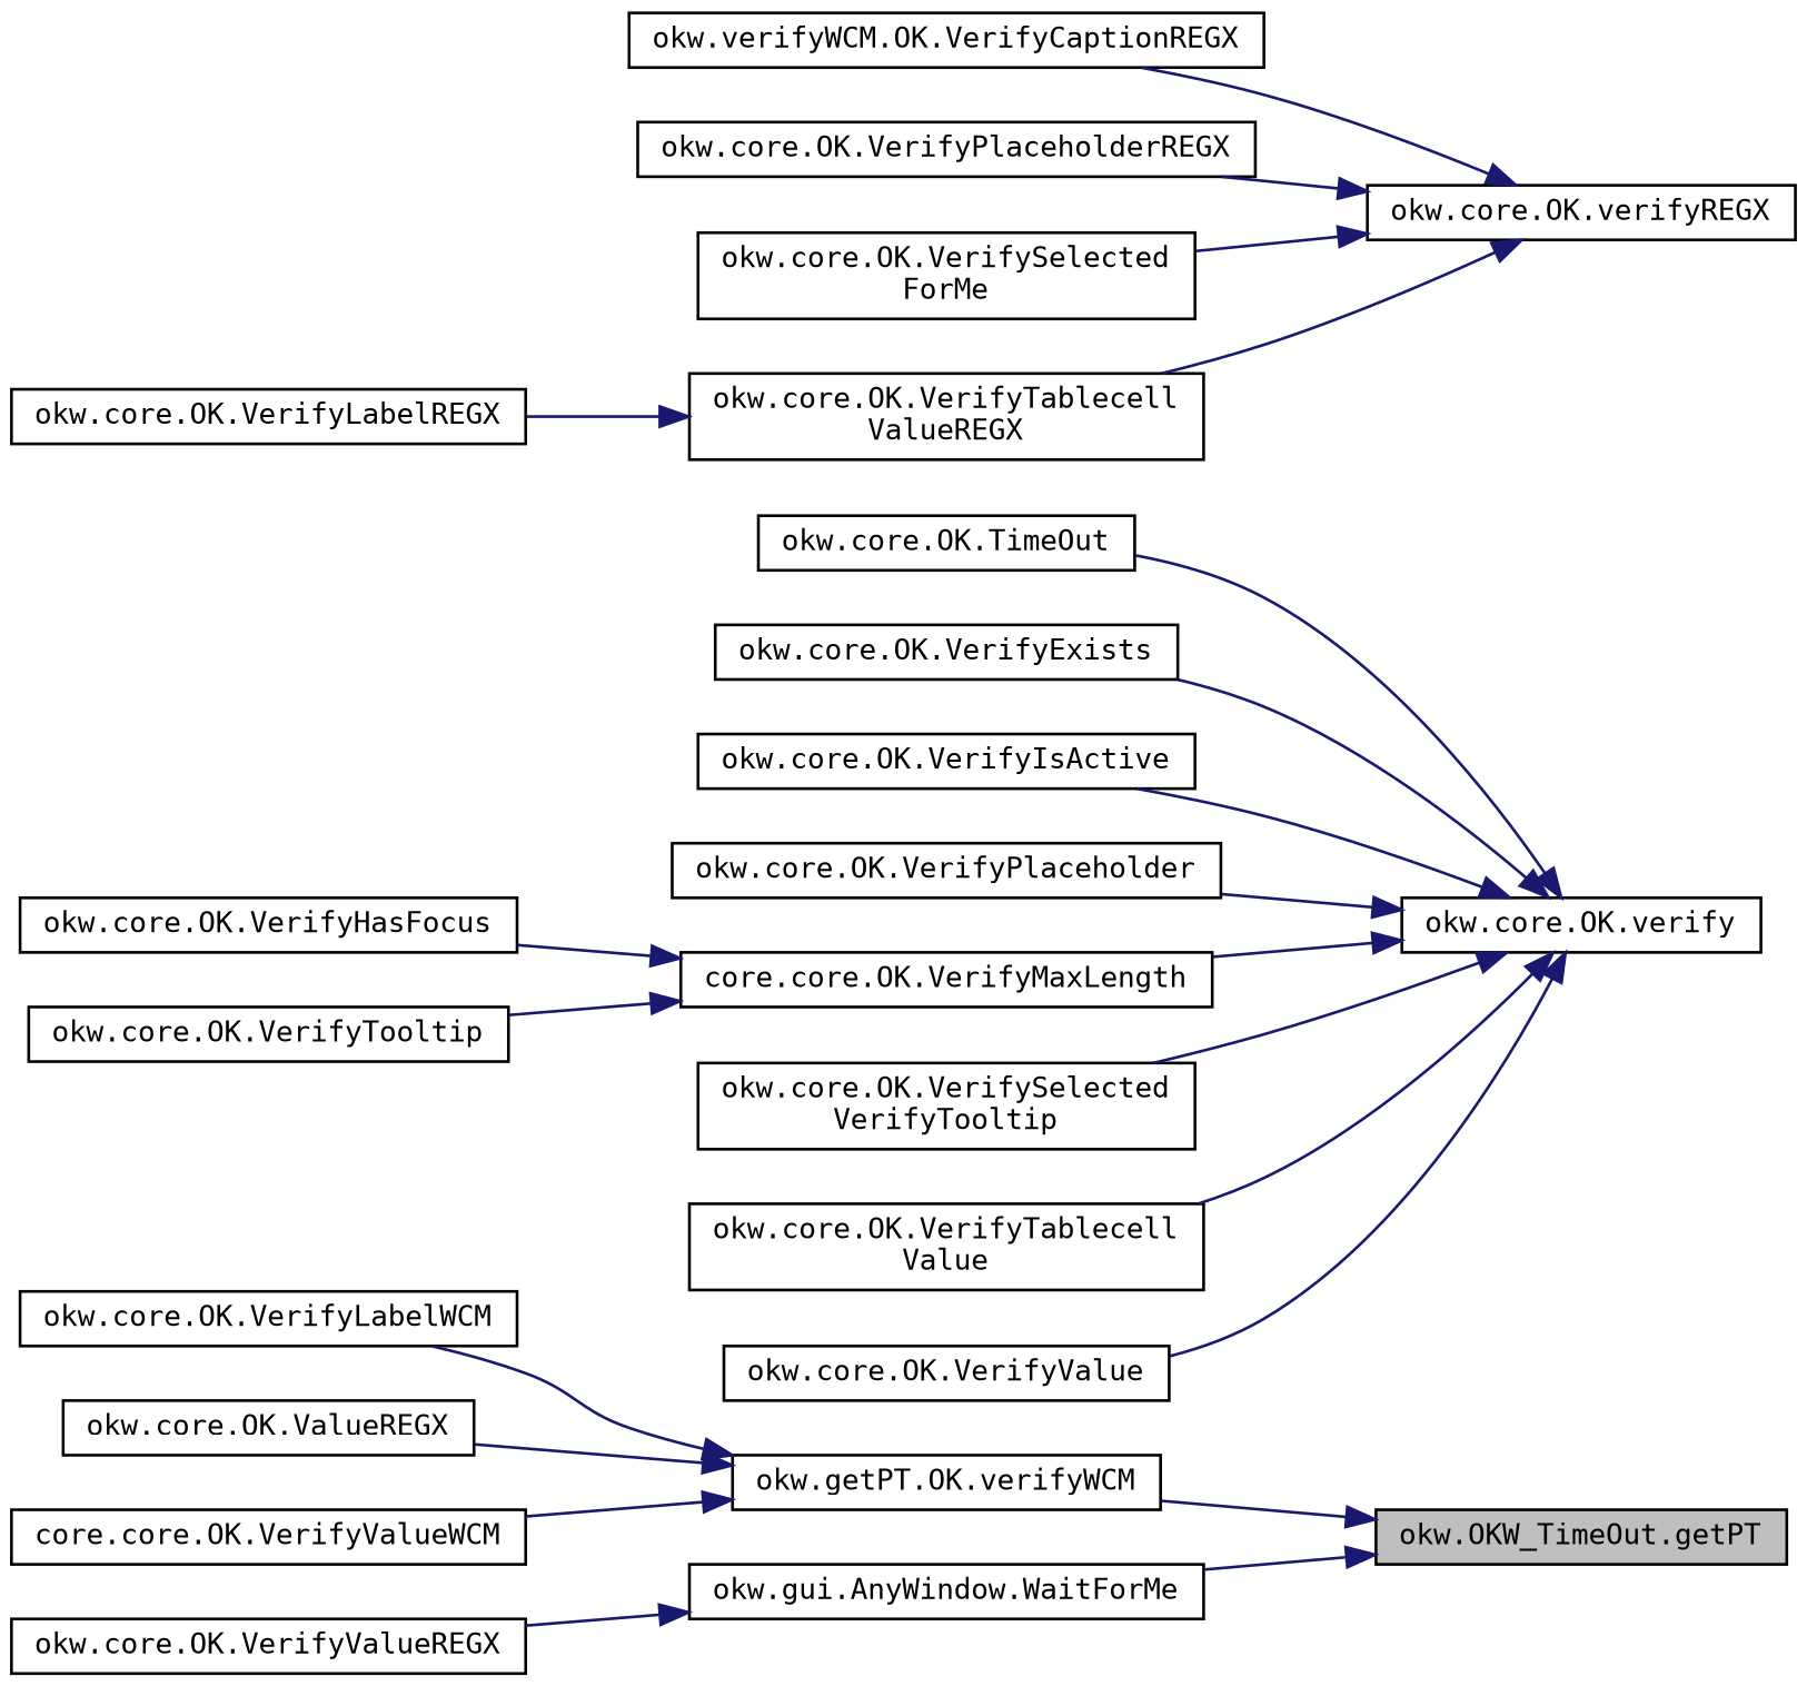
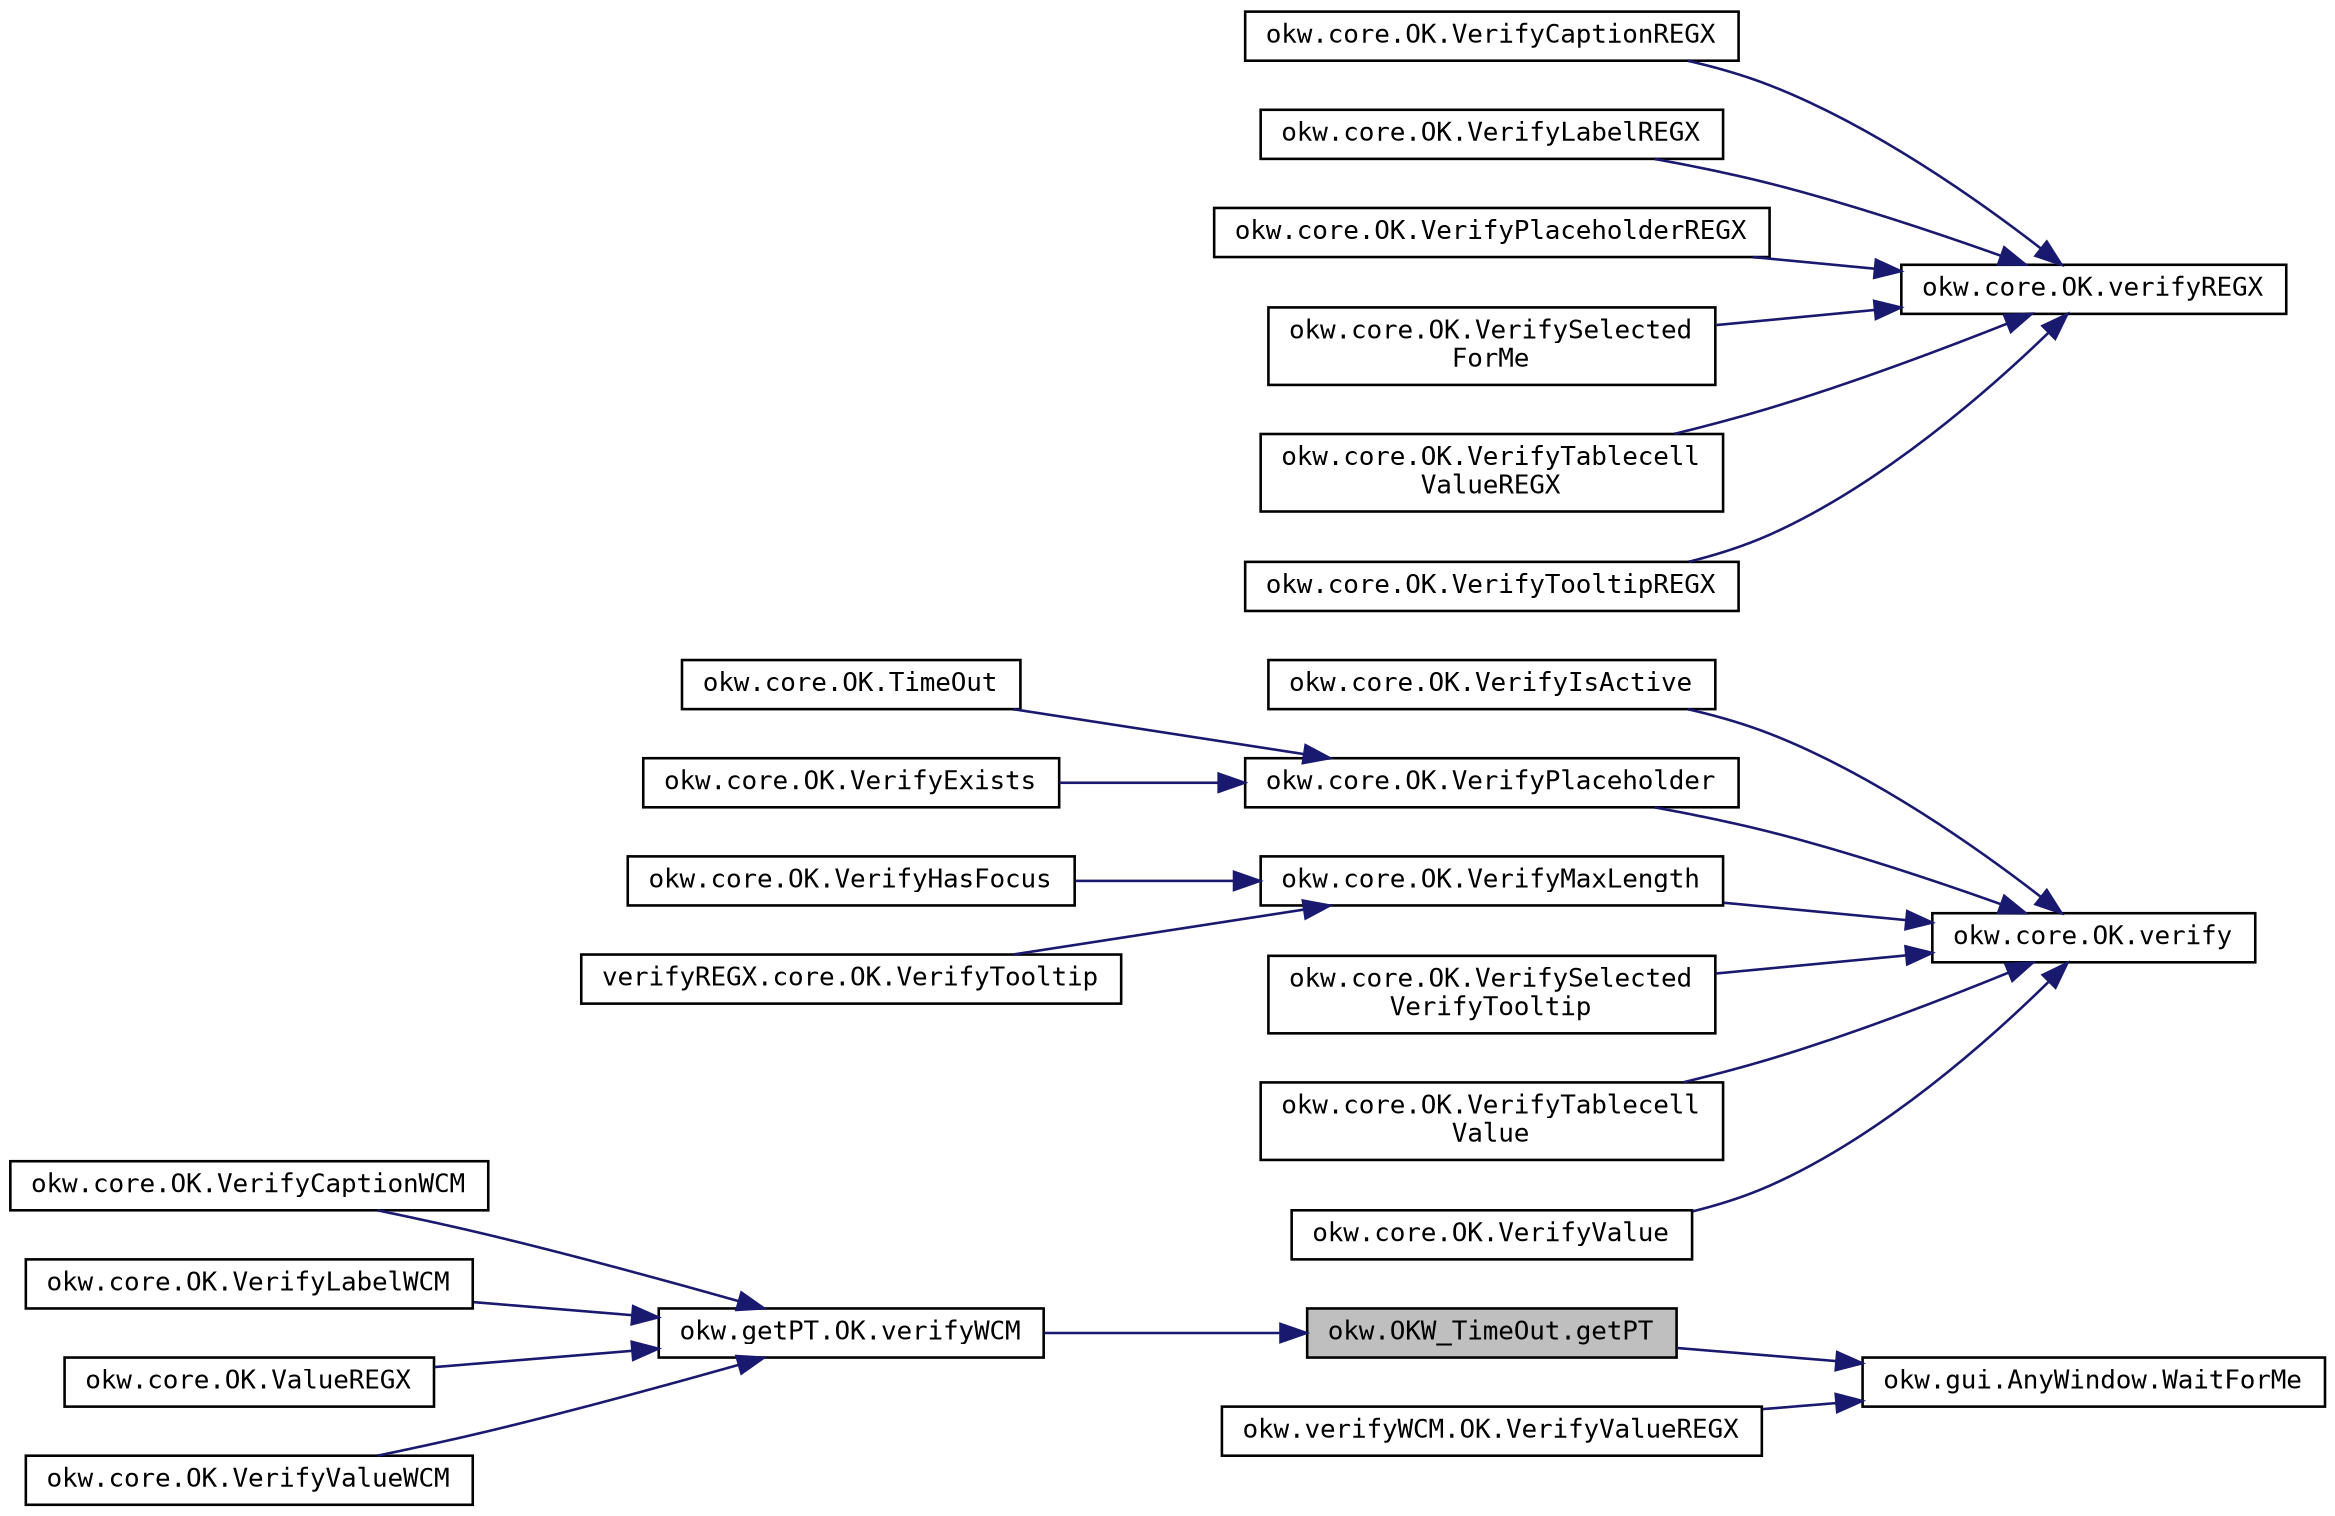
  digraph {
    fontname="DejaVu Sans Mono"
    rankdir=RL
    node [color=black fillcolor=white fontname="DejaVu Sans Mono" fontsize=10 shape=record style=filled]
    edge [color=midnightblue dir=back fontname="DejaVu Sans Mono" fontsize=10 labelfontname=Helvetica labelfontsize=10 style=solid]
    n1 [fillcolor=grey75 fontcolor=black height=0.2 label="okw.OKW_TimeOut.getPT" width=0.4]
    n2 [height=0.2 label="okw.getPT.OK.verifyWCM" width=0.4]
    n3 [height=0.2 label="okw.gui.AnyWindow.WaitForMe" width=0.4]
    n4 [height=0.2 label="okw.core.OK.verify" width=0.4]
    n5 [height=0.2 label="okw.core.OK.TimeOut" width=0.4]
    n6 [height=0.2 label="okw.core.OK.VerifyExists" width=0.4]
    n7 [height=0.2 label="okw.core.OK.VerifyIsActive" width=0.4]
    n8 [height=0.2 label="okw.core.OK.VerifyPlaceholder" width=0.4]
-   n9 [height=0.2 label="core.core.OK.VerifyMaxLength" width=0.4]
+   n9 [height=0.2 label="okw.core.OK.VerifyMaxLength" width=0.4]
    n10 [height=0.2 label="okw.core.OK.VerifySelected\lVerifyTooltip" width=0.4]
    n11 [height=0.2 label="okw.core.OK.VerifyTablecell\lValue" width=0.4]
    n12 [height=0.2 label="okw.core.OK.VerifyValue" width=0.4]
+   n13 [height=0.2 label="okw.core.OK.VerifyCaptionWCM" width=0.4]
    n14 [height=0.2 label="okw.core.OK.VerifyLabelWCM" width=0.4]
    n15 [height=0.2 label="okw.core.OK.ValueREGX" width=0.4]
-   n16 [height=0.2 label="core.core.OK.VerifyValueWCM" width=0.4]
+   n16 [height=0.2 label="okw.core.OK.VerifyValueWCM" width=0.4]
    n17 [height=0.2 label="okw.core.OK.verifyREGX" width=0.4]
-   n18 [height=0.2 label="okw.verifyWCM.OK.VerifyCaptionREGX" width=0.4]
+   n18 [height=0.2 label="okw.core.OK.VerifyCaptionREGX" width=0.4]
    n19 [height=0.2 label="okw.core.OK.VerifyLabelREGX" width=0.4]
    n20 [height=0.2 label="okw.core.OK.VerifyPlaceholderREGX" width=0.4]
    n21 [height=0.2 label="okw.core.OK.VerifySelected\lForMe" width=0.4]
    n22 [height=0.2 label="okw.core.OK.VerifyTablecell\lValueREGX" width=0.4]
-   n24 [height=0.2 label="okw.core.OK.VerifyValueREGX" width=0.4]
+   n23 [height=0.2 label="okw.core.OK.VerifyTooltipREGX" width=0.4]
+   n24 [height=0.2 label="okw.verifyWCM.OK.VerifyValueREGX" width=0.4]
    n25 [height=0.2 label="okw.core.OK.VerifyHasFocus" width=0.4]
-   n26 [height=0.2 label="okw.core.OK.VerifyTooltip" width=0.4]
+   n26 [height=0.2 label="verifyREGX.core.OK.VerifyTooltip" width=0.4]
    n1 -> n2
-   n1 -> n3
+   n3 -> n1
+   n2 -> n13
    n2 -> n14
    n2 -> n15
    n2 -> n16
    n3 -> n24
-   n4 -> n5
-   n4 -> n6
+   n8 -> n5
+   n8 -> n6
    n4 -> n7
    n4 -> n8
    n4 -> n9
    n4 -> n10
    n4 -> n11
    n4 -> n12
    n9 -> n25
    n9 -> n26
    n17 -> n18
-   n22 -> n19
+   n17 -> n19
    n17 -> n20
    n17 -> n21
    n17 -> n22
+   n17 -> n23
  }
